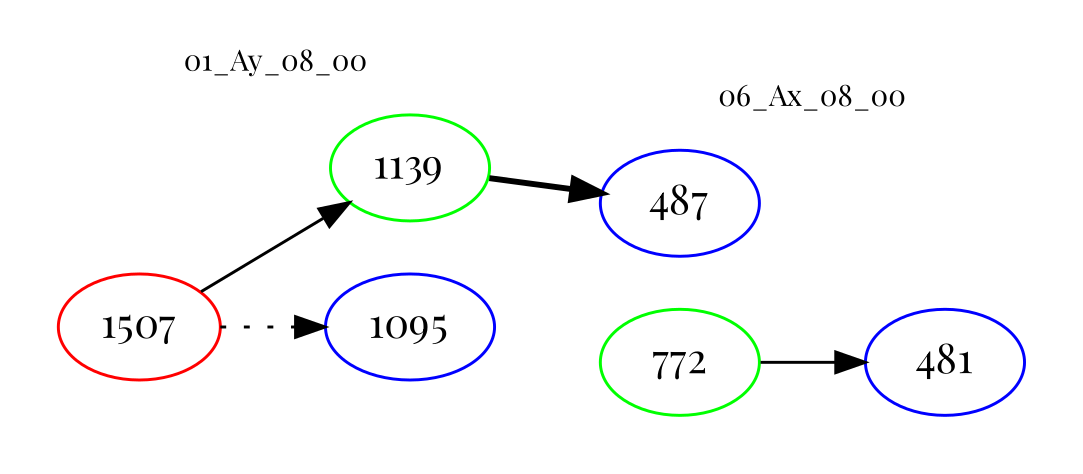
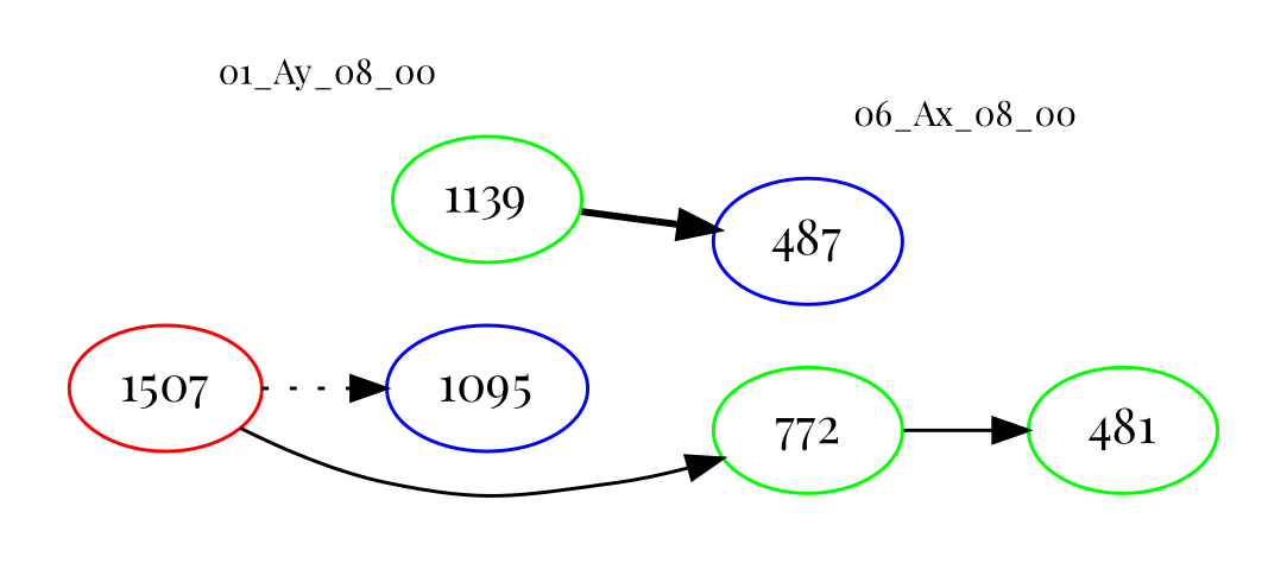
  digraph {
    fontname="Playfair Display"
    rankdir=LR
    node [color=green fontname="Playfair Display"]
    edge [color=black fontname="Playfair Display" style=solid]
    n1 [color=red label=1507]
    n2 [color=blue label=1095]
    n3 [label=1139]
    n4 [label=772]
-   n5 [color=blue label=481]
+   n5 [label=481]
    n6 [color=blue label=487]
    subgraph cluster_1 {
      color=white
      fontsize=10
      label="01_Ay_08_00"
      n1
      n2
      n3
    }
    subgraph cluster_2 {
      color=white
      fontsize=10
      label="06_Ax_08_00"
      n4
      n5
      n6
    }
    n1 -> n2 [style=dotted]
-   n1 -> n3
+   n1 -> n4
    n3 -> n6 [style=bold]
    n4 -> n5
  }
